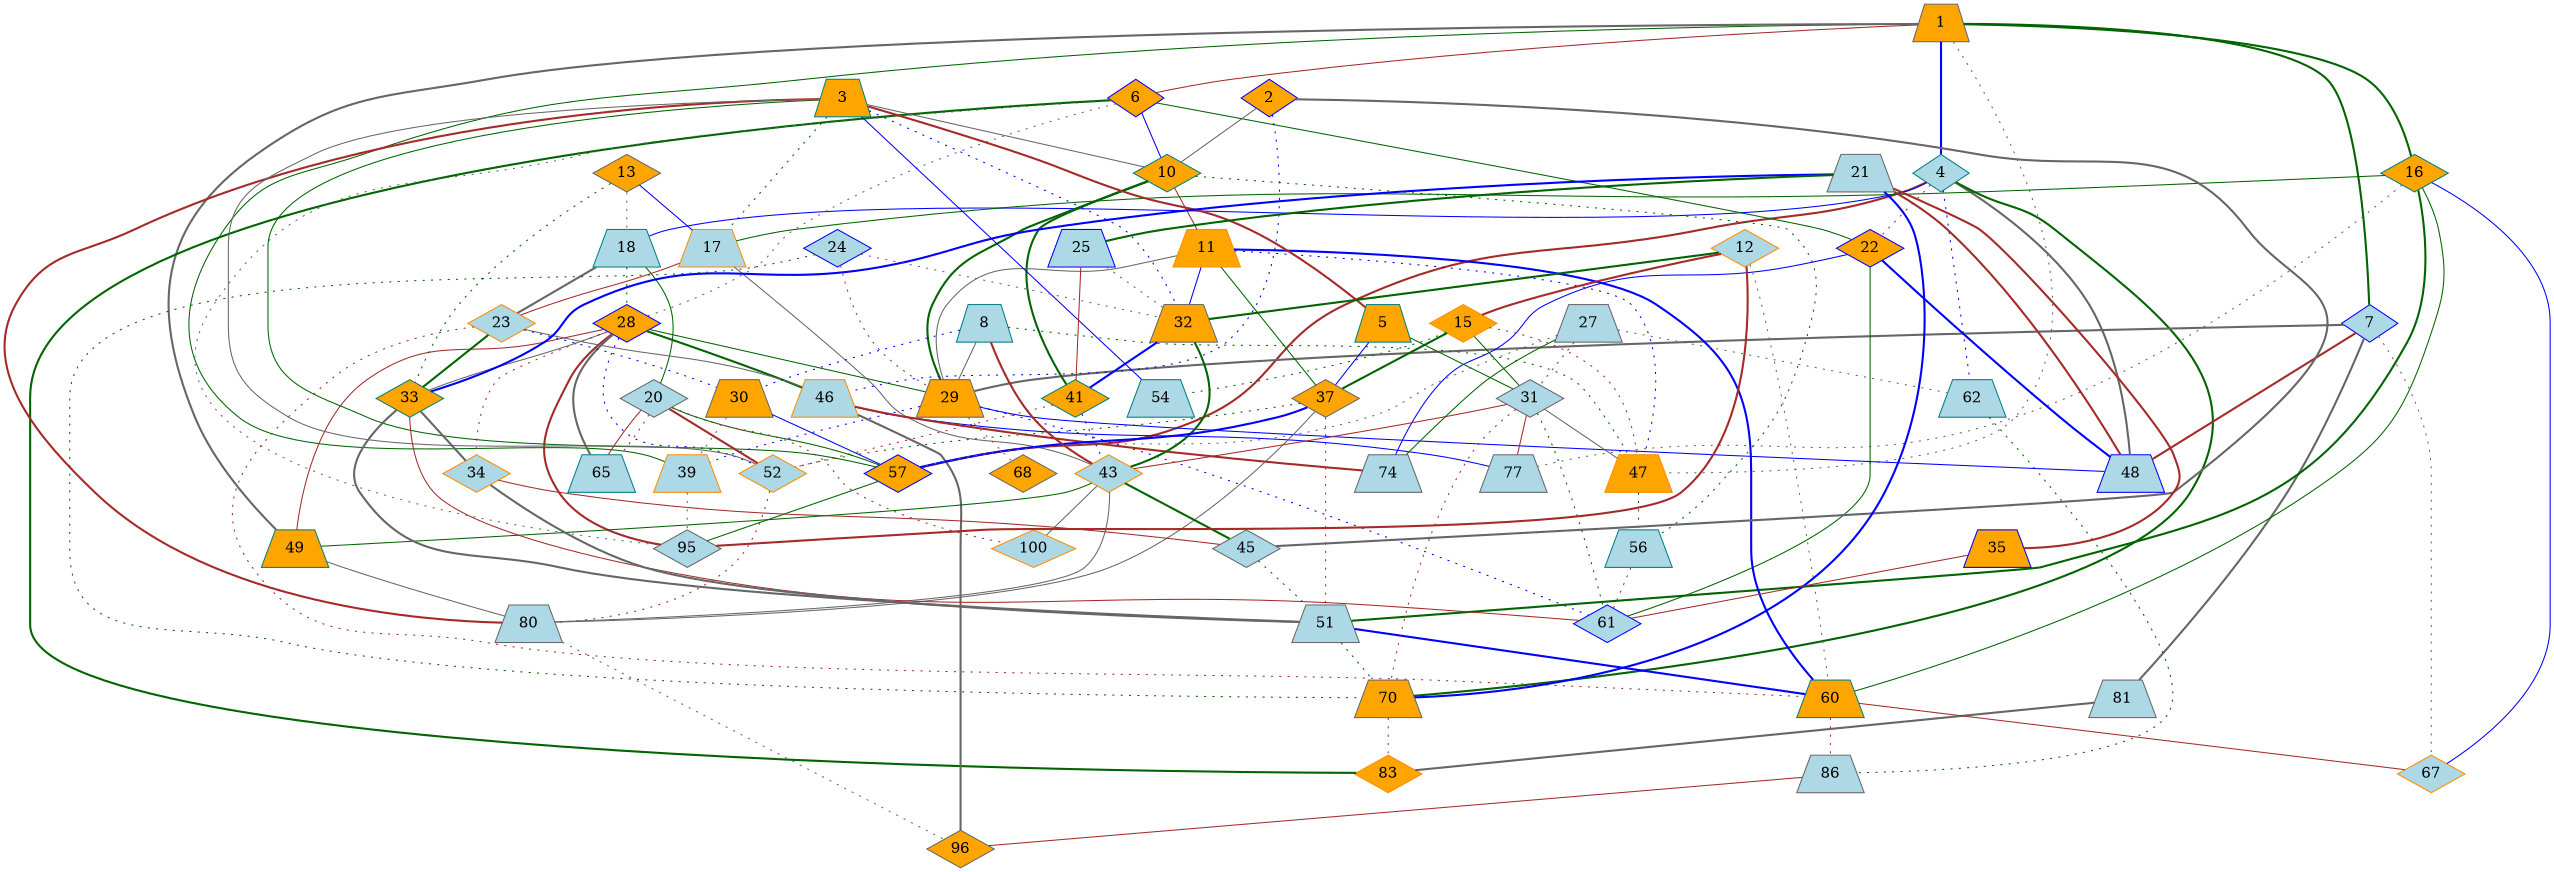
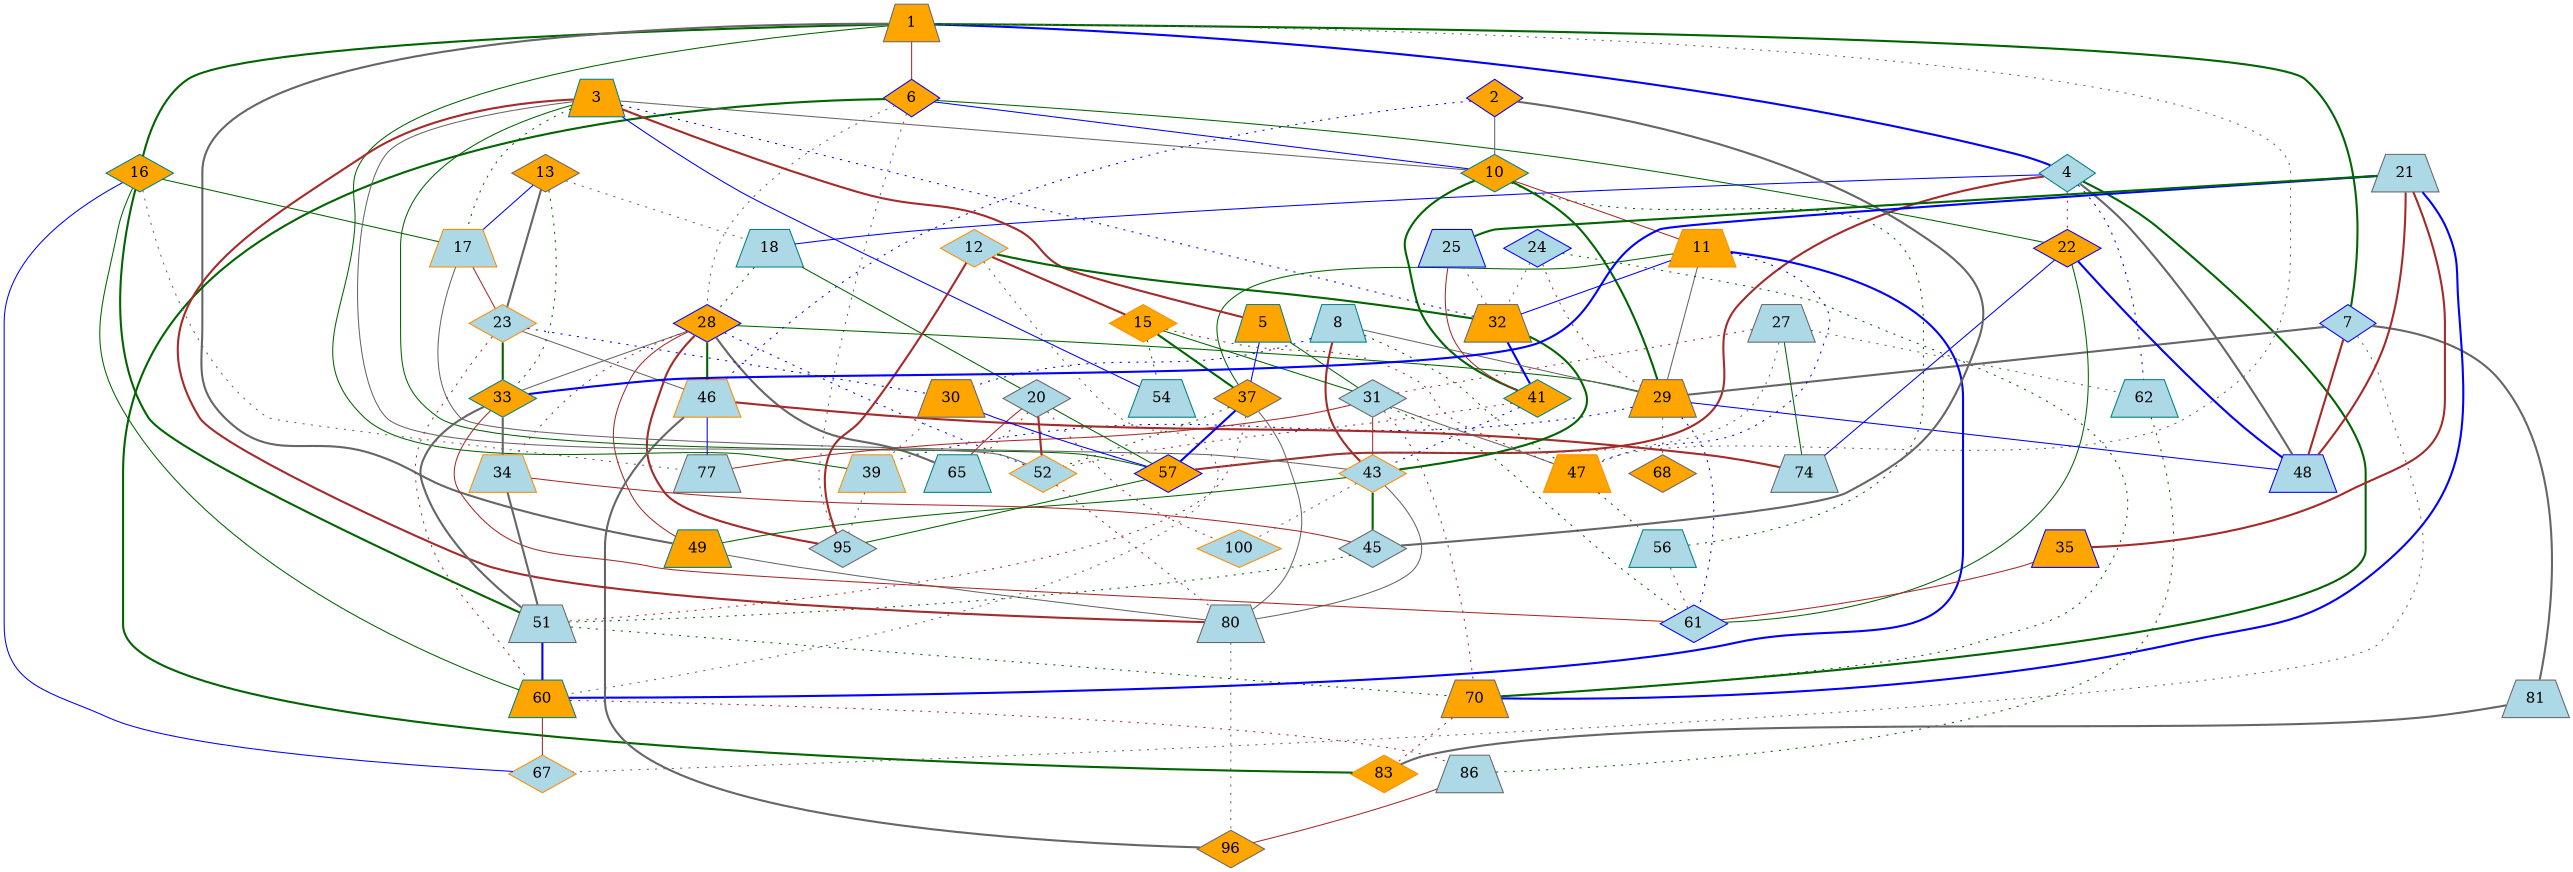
  graph {
    node [color=gray40 fillcolor=lightblue shape=trapezium style=filled]
    edge [color=darkgreen style=dotted]
    1 [fillcolor=orange super="+75"]
    4 [color=teal shape=diamond super="+9"]
    6 [color=blue fillcolor=orange shape=diamond super="+79"]
    7 [color=blue shape=diamond super="+98"]
    16 [color=teal fillcolor=orange shape=diamond super="+42"]
    39 [color=darkorange super="+73"]
    47 [color=darkorange fillcolor=orange super="+88"]
    49 [color=teal fillcolor=orange]
    57 [color=blue fillcolor=orange shape=diamond super="+72"]
    18 [color=teal super="+89"]
    22 [color=blue fillcolor=orange shape=diamond]
    48 [color=blue super="+53"]
    62 [color=teal]
    70 [fillcolor=orange super="+91"]
    10 [color=teal fillcolor=orange shape=diamond super="+19"]
    28 [color=blue fillcolor=orange shape=diamond super="+92"]
    83 [color=darkorange fillcolor=orange shape=diamond]
    95 [shape=diamond super="+97"]
    29 [fillcolor=orange super="+84"]
    67 [color=darkorange shape=diamond]
    81
    17 [color=darkorange super="+26"]
    60 [color=teal fillcolor=orange super="+94"]
    51 [super="+87"]
    77
    56 [color=teal]
    80 [super="+85"]
    11 [color=darkorange fillcolor=orange super="+14"]
    41 [color=teal fillcolor=orange shape=diamond super="+69"]
    2 [color=blue fillcolor=orange shape=diamond]
    45 [shape=diamond]
    46 [color=darkorange super="+64"]
    74
    96 [fillcolor=orange shape=diamond]
    3 [color=teal fillcolor=orange super="+55"]
    5 [color=teal fillcolor=orange]
    32 [fillcolor=orange super="+38"]
    52 [color=darkorange shape=diamond super="+82"]
    54 [color=teal]
    31 [shape=diamond super="+63"]
    37 [fillcolor=orange shape=diamond super="+50"]
    43 [color=darkorange shape=diamond super="+58"]
    23 [color=darkorange shape=diamond super="+36"]
    20 [shape=diamond super="+44"]
    61 [color=blue shape=diamond super="+99"]
    86
    33 [color=teal fillcolor=orange shape=diamond super="+90"]
    65 [color=teal]
-   34 [color=darkorange shape=diamond super="+76"]
+   34 [color=darkorange super="+76"]
    68 [fillcolor=orange shape=diamond]
    8 [color=teal super="+59"]
    30 [fillcolor=orange]
    100 [color=darkorange shape=diamond]
    12 [color=darkorange shape=diamond super="+78"]
    15 [color=darkorange fillcolor=orange shape=diamond super="+40"]
    13 [fillcolor=orange shape=diamond]
    21 [super="+66"]
    25 [color=blue]
    35 [color=blue fillcolor=orange]
    24 [color=blue shape=diamond super="+93"]
    27 [super="+71"]
    1 -- 4 [color=blue style=bold]
    1 -- 6 [color=brown style=solid]
    1 -- 7 [style=bold]
    1 -- 16 [style=bold]
    1 -- 39 [style=solid]
    1 -- 47 [color=gray40]
    1 -- 49 [color=gray40 style=bold]
    4 -- 57 [color=brown style=bold]
    4 -- 18 [color=blue style=solid]
    4 -- 22 [color=brown weight=2]
    4 -- 48 [color=gray40 style=bold]
    4 -- 62 [color=blue]
    4 -- 70 [style=bold]
    6 -- 22 [style=solid]
    6 -- 10 [color=blue style=solid]
    6 -- 28 [color=gray40]
    6 -- 83 [style=bold]
    6 -- 95 [color=gray40]
    7 -- 48 [color=brown style=bold]
    7 -- 29 [color=gray40 style=bold]
    7 -- 67 [color=gray40]
    7 -- 81 [color=gray40 style=bold]
    16 -- 67 [color=blue style=solid]
    16 -- 17 [style=solid weight=2]
    16 -- 60 [style=solid]
    16 -- 51 [style=bold]
    16 -- 77 [color=gray40]
    39 -- 95 [color=gray40 weight=2]
    47 -- 56
    49 -- 80 [color=gray40 style=solid]
    57 -- 95 [style=solid]
    18 -- 28
-   18 -- 23 [color=gray40 style=bold]
+   13 -- 23 [color=gray40 style=bold]
    18 -- 20 [style=solid]
    22 -- 48 [color=blue style=bold]
    22 -- 74 [color=blue style=solid]
    22 -- 61 [style=solid]
    62 -- 86
    70 -- 83 [color=brown]
    10 -- 29 [style=bold]
    10 -- 56
    10 -- 11 [color=brown style=solid]
    10 -- 41 [style=bold]
    28 -- 49 [color=brown style=solid]
    28 -- 95 [color=brown style=bold]
    28 -- 29 [style=solid]
    28 -- 46 [style=bold]
    28 -- 52 [color=blue]
    28 -- 33 [color=gray40 style=solid]
    28 -- 65 [color=gray40 style=bold]
    28 -- 34 [color=brown]
    29 -- 39 [color=blue]
    29 -- 48 [color=blue style=solid]
    29 -- 61 [color=blue]
    29 -- 68 [color=gray40]
    81 -- 83 [color=gray40 style=bold]
    17 -- 43 [color=gray40 style=solid]
    17 -- 23 [color=brown style=solid]
    60 -- 67 [color=brown style=solid]
    60 -- 86 [color=brown]
    51 -- 70 [weight=2]
    51 -- 60 [color=blue style=bold]
    56 -- 61 [color=brown]
    80 -- 96 [color=gray40]
    11 -- 47 [color=blue]
    11 -- 29 [color=gray40 style=solid]
    11 -- 60 [color=blue style=bold]
    11 -- 32 [color=blue style=solid]
    11 -- 37 [style=solid]
    41 -- 52 [color=brown]
    41 -- 43 [color=blue]
    2 -- 10 [color=gray40 style=solid]
    2 -- 45 [color=gray40 style=bold]
    2 -- 46 [color=blue]
    45 -- 51
    46 -- 77 [color=blue style=solid]
    46 -- 74 [color=brown style=bold]
    46 -- 96 [color=gray40 style=bold]
    3 -- 57 [style=solid]
    3 -- 10 [color=gray40 style=solid]
    3 -- 17
    3 -- 80 [color=brown style=bold]
    3 -- 5 [color=brown style=bold]
    3 -- 32 [color=blue]
    3 -- 52 [color=gray40 style=solid]
    3 -- 54 [color=blue style=solid]
    5 -- 31 [style=solid]
    5 -- 37 [color=blue style=solid]
    32 -- 41 [color=blue style=bold]
    32 -- 43 [style=bold]
    52 -- 80 [color=brown]
    31 -- 47 [color=gray40 style=solid]
    31 -- 70 [color=brown]
    31 -- 77 [color=brown style=solid]
    31 -- 43 [color=brown style=solid]
    31 -- 61
    37 -- 57 [color=blue style=bold]
    37 -- 51 [color=brown]
    37 -- 80 [color=gray40 style=solid]
    37 -- 52
    43 -- 49 [style=solid]
    43 -- 80 [color=gray40 style=solid]
    43 -- 45 [style=bold]
-   43 -- 100 [color=gray40 style=solid]
+   43 -- 100 [color=gray40]
    23 -- 60 [color=brown]
    23 -- 46 [color=gray40 style=solid]
    23 -- 33 [style=bold]
    23 -- 30 [color=blue]
    20 -- 57 [style=solid]
    20 -- 52 [color=brown style=bold]
    20 -- 65 [color=brown style=solid]
    20 -- 65 [color=brown]
    20 -- 100 [color=brown]
    86 -- 96 [color=brown style=solid]
    33 -- 51 [color=gray40 style=bold]
    33 -- 61 [color=brown style=solid]
    33 -- 34 [color=gray40 style=bold]
    34 -- 51 [color=gray40 style=bold weight=2]
    34 -- 45 [color=brown style=solid]
    8 -- 47
    8 -- 29 [color=gray40 style=solid]
    8 -- 43 [color=brown style=bold]
    8 -- 30 [color=blue]
    30 -- 39 [color=gray40]
    30 -- 57 [color=blue style=solid]
    12 -- 95 [color=brown style=bold]
    12 -- 60 [color=gray40 weight=2]
    12 -- 32 [style=bold]
    12 -- 15 [color=brown style=bold]
    15 -- 47 [color=brown weight=2]
    15 -- 54
    15 -- 31 [style=solid]
    15 -- 37 [style=bold]
    13 -- 18 [color=gray40]
    13 -- 17 [color=blue style=solid]
    13 -- 33
    21 -- 48 [color=brown style=bold]
    21 -- 70 [color=blue style=bold]
    21 -- 33 [color=blue style=bold]
    21 -- 25 [style=bold]
    21 -- 35 [color=brown style=bold]
    25 -- 41 [color=brown style=solid]
    25 -- 32 [color=gray40]
    35 -- 61 [color=brown style=solid]
    24 -- 70
    24 -- 29 [color=brown]
    24 -- 32 [color=gray40]
    27 -- 57 [color=gray40]
    27 -- 62 [color=gray40]
    27 -- 74 [style=solid]
    27 -- 31 [color=brown]
  }
